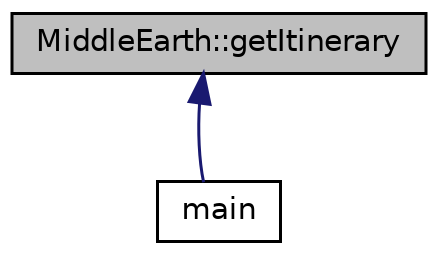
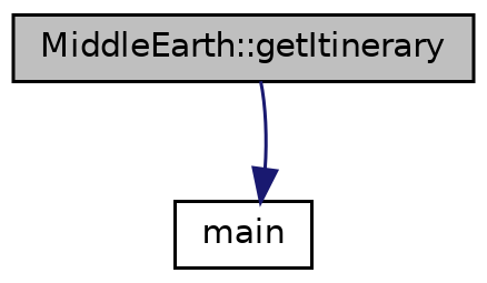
  digraph {
    rankdir=TB
    node [color=black fontname=Helvetica fontsize=10 shape=record style=filled]
    n1 [fillcolor=grey75 fontcolor=black height=0.2 label="MiddleEarth::getItinerary" width=0.4]
    n2 [fillcolor=white height=0.2 label=main width=0.4]
-   n1 -> n2 [color=midnightblue dir=back fontname=Helvetica fontsize=10 labelfontname=Helvetica labelfontsize=10 style=solid]
+   n2 -> n1 [color=midnightblue dir=back fontname=Helvetica fontsize=10 labelfontname=Helvetica labelfontsize=10 style=solid]
  }
